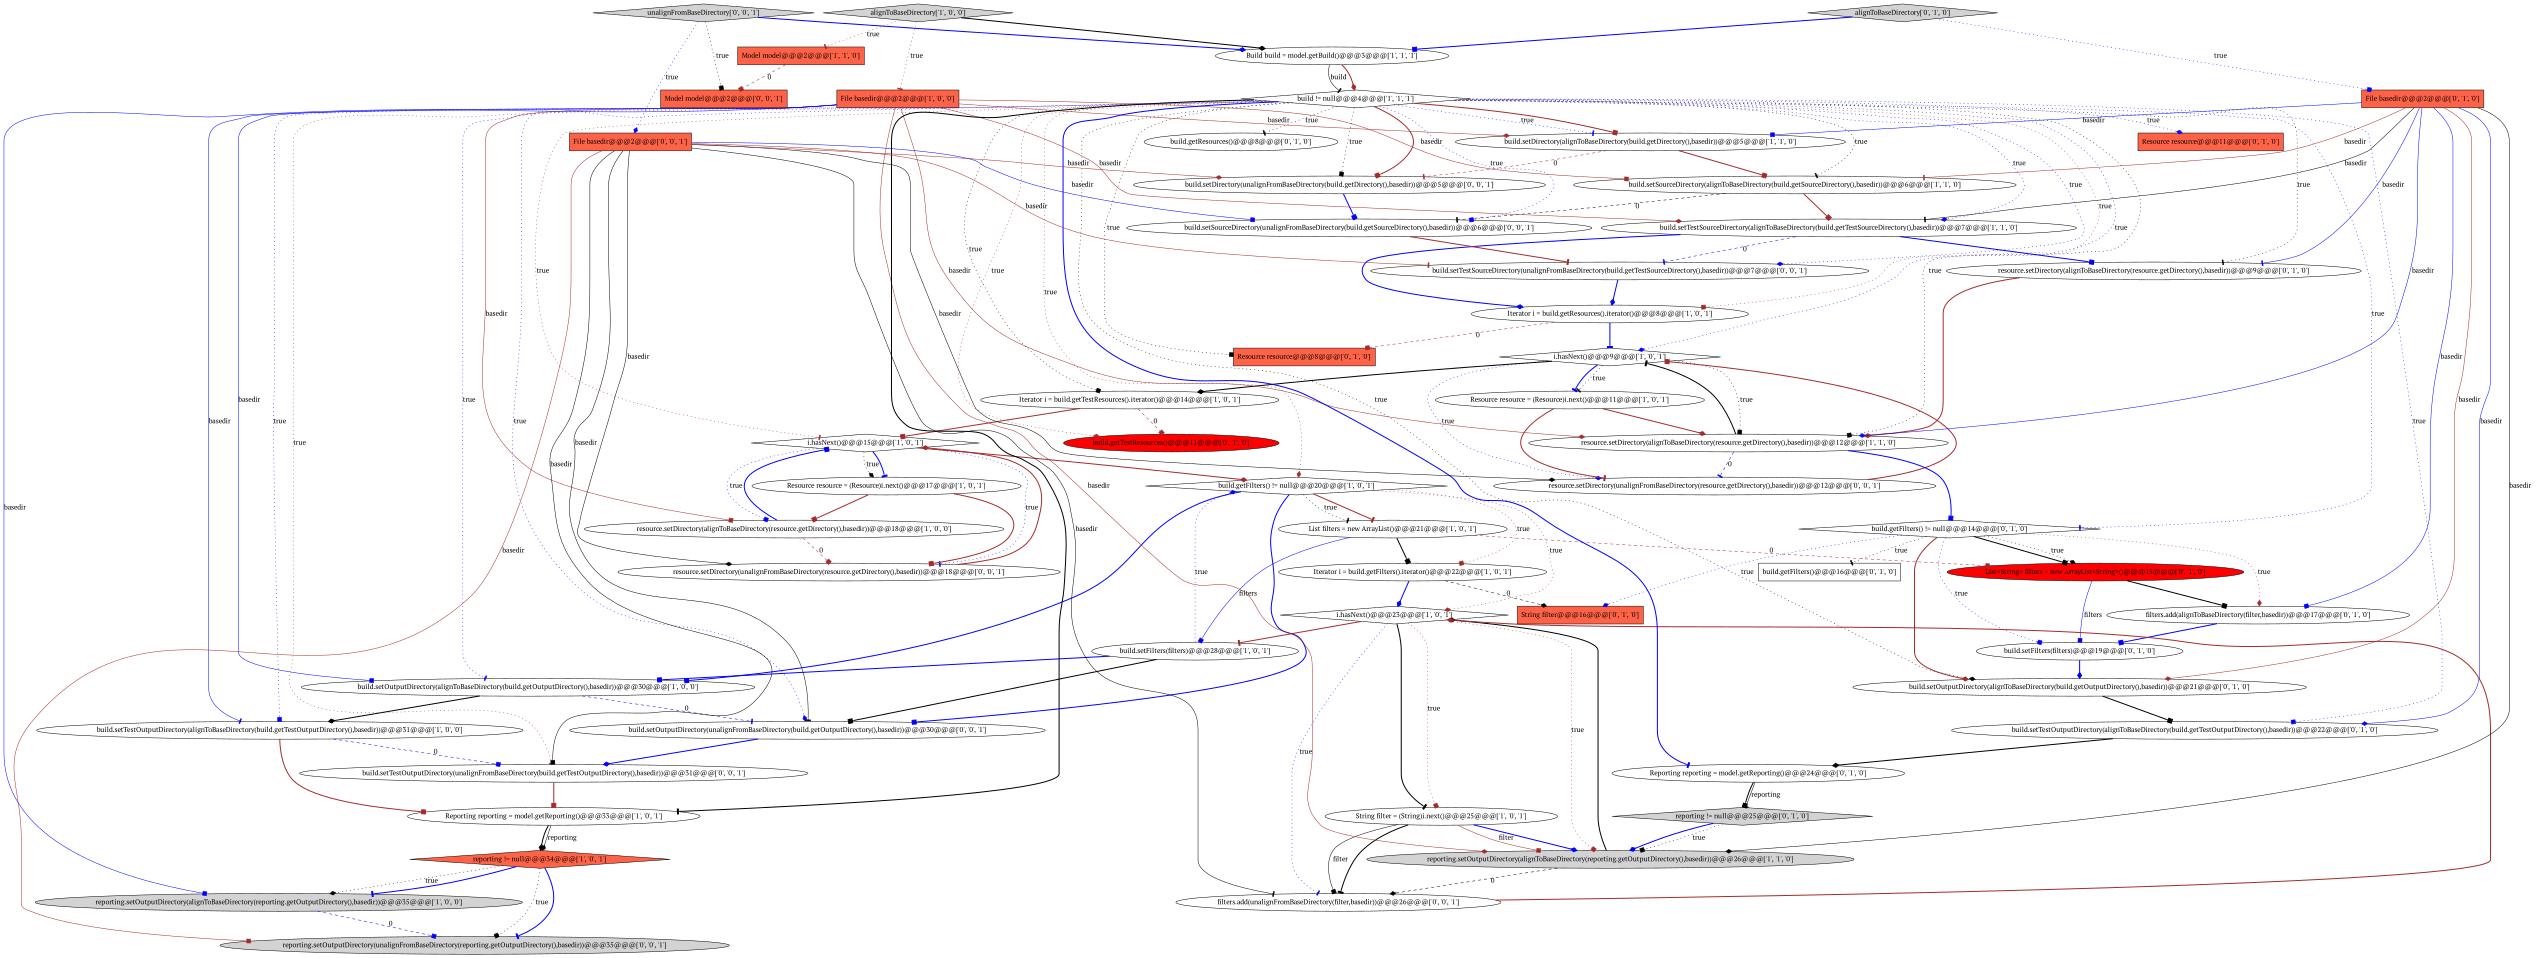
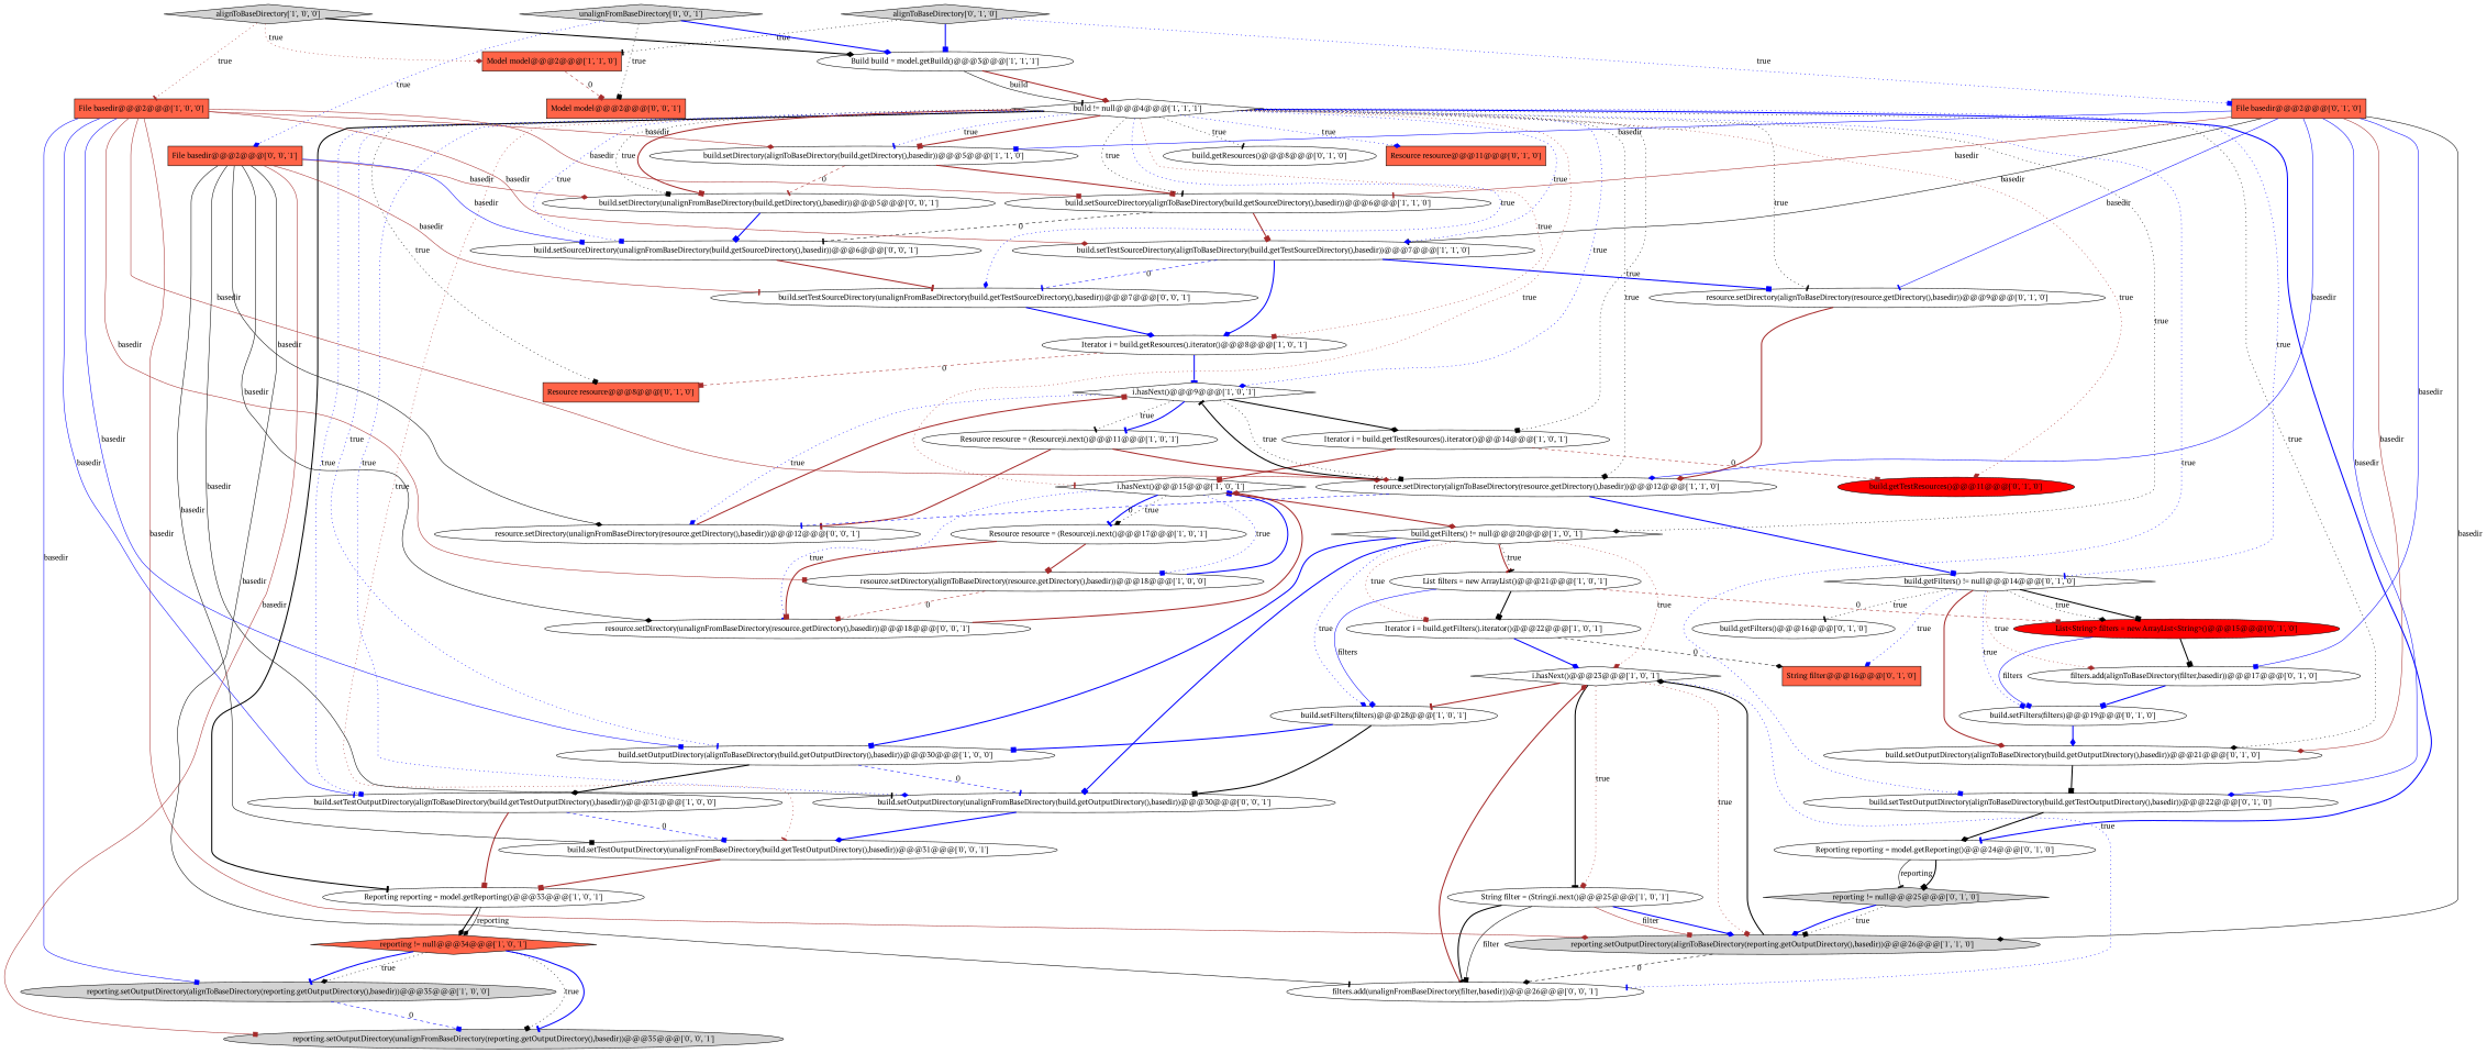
  digraph {
    fontname="PT Serif"
    node [fillcolor=white fontname="PT Serif" shape=ellipse style=filled]
    edge [arrowhead=box color=blue fontname="PT Serif" style=bold]
    n1 [label="build.getResources()@@@8@@@['0', '1', '0']"]
    n2 [label="resource.setDirectory(alignToBaseDirectory(resource.getDirectory(),basedir))@@@18@@@['1', '0', '0']"]
    n3 [label="i.hasNext()@@@15@@@['1', '0', '1']" shape=diamond]
    n4 [label="resource.setDirectory(unalignFromBaseDirectory(resource.getDirectory(),basedir))@@@18@@@['0', '0', '1']"]
    n5 [label="Resource resource = (Resource)i.next()@@@17@@@['1', '0', '1']"]
    n6 [label="build.getFilters() != null@@@20@@@['1', '0', '1']" shape=diamond]
    n7 [label="build.setTestOutputDirectory(alignToBaseDirectory(build.getTestOutputDirectory(),basedir))@@@22@@@['0', '1', '0']"]
    n8 [label="Reporting reporting = model.getReporting()@@@24@@@['0', '1', '0']"]
    n9 [fillcolor=lightgray label="reporting != null@@@25@@@['0', '1', '0']" shape=diamond]
    n10 [fillcolor=tomato label="reporting != null@@@34@@@['1', '0', '1']" shape=diamond]
    n11 [fillcolor=lightgray label="reporting.setOutputDirectory(unalignFromBaseDirectory(reporting.getOutputDirectory(),basedir))@@@35@@@['0', '0', '1']"]
    n12 [fillcolor=lightgray label="reporting.setOutputDirectory(alignToBaseDirectory(reporting.getOutputDirectory(),basedir))@@@35@@@['1', '0', '0']"]
    n13 [fillcolor=tomato label="Resource resource@@@11@@@['0', '1', '0']" shape=box]
    n14 [label="build.getFilters() != null@@@14@@@['0', '1', '0']" shape=diamond]
    n15 [label="build.setOutputDirectory(alignToBaseDirectory(build.getOutputDirectory(),basedir))@@@21@@@['0', '1', '0']"]
-   n16 [label="build.getFilters()@@@16@@@['0', '1', '0']" shape=box]
+   n16 [label="build.getFilters()@@@16@@@['0', '1', '0']"]
    n17 [label="build.setFilters(filters)@@@19@@@['0', '1', '0']"]
    n18 [fillcolor=red label="List<String> filters = new ArrayList<String>()@@@15@@@['0', '1', '0']"]
    n19 [fillcolor=tomato label="String filter@@@16@@@['0', '1', '0']" shape=box]
    n20 [label="filters.add(alignToBaseDirectory(filter,basedir))@@@17@@@['0', '1', '0']"]
    n21 [label="build.setOutputDirectory(unalignFromBaseDirectory(build.getOutputDirectory(),basedir))@@@30@@@['0', '0', '1']"]
    n22 [label="build.setOutputDirectory(alignToBaseDirectory(build.getOutputDirectory(),basedir))@@@30@@@['1', '0', '0']"]
    n23 [label="i.hasNext()@@@23@@@['1', '0', '1']" shape=diamond]
    n24 [label="build.setFilters(filters)@@@28@@@['1', '0', '1']"]
    n25 [label="Iterator i = build.getFilters().iterator()@@@22@@@['1', '0', '1']"]
    n26 [label="List filters = new ArrayList()@@@21@@@['1', '0', '1']"]
    n27 [label="build.setTestOutputDirectory(unalignFromBaseDirectory(build.getTestOutputDirectory(),basedir))@@@31@@@['0', '0', '1']"]
    n28 [label="Reporting reporting = model.getReporting()@@@33@@@['1', '0', '1']"]
    n29 [label="i.hasNext()@@@9@@@['1', '0', '1']" shape=diamond]
    n30 [label="Resource resource = (Resource)i.next()@@@11@@@['1', '0', '1']"]
    n31 [label="resource.setDirectory(unalignFromBaseDirectory(resource.getDirectory(),basedir))@@@12@@@['0', '0', '1']"]
    n32 [label="Iterator i = build.getTestResources().iterator()@@@14@@@['1', '0', '1']"]
    n33 [label="resource.setDirectory(alignToBaseDirectory(resource.getDirectory(),basedir))@@@12@@@['1', '1', '0']"]
    n34 [fillcolor=red label="build.getTestResources()@@@11@@@['0', '1', '0']"]
    n35 [label="build.setDirectory(alignToBaseDirectory(build.getDirectory(),basedir))@@@5@@@['1', '1', '0']"]
    n36 [label="build.setSourceDirectory(alignToBaseDirectory(build.getSourceDirectory(),basedir))@@@6@@@['1', '1', '0']"]
    n37 [label="build.setDirectory(unalignFromBaseDirectory(build.getDirectory(),basedir))@@@5@@@['0', '0', '1']"]
    n38 [label="build.setTestSourceDirectory(alignToBaseDirectory(build.getTestSourceDirectory(),basedir))@@@7@@@['1', '1', '0']"]
    n39 [label="build.setSourceDirectory(unalignFromBaseDirectory(build.getSourceDirectory(),basedir))@@@6@@@['0', '0', '1']"]
    n40 [label="resource.setDirectory(alignToBaseDirectory(resource.getDirectory(),basedir))@@@9@@@['0', '1', '0']"]
    n41 [label="build.setTestSourceDirectory(unalignFromBaseDirectory(build.getTestSourceDirectory(),basedir))@@@7@@@['0', '0', '1']"]
    n42 [label="Iterator i = build.getResources().iterator()@@@8@@@['1', '0', '1']"]
    n43 [fillcolor=lightgray label="reporting.setOutputDirectory(alignToBaseDirectory(reporting.getOutputDirectory(),basedir))@@@26@@@['1', '1', '0']"]
    n44 [label="build.setTestOutputDirectory(alignToBaseDirectory(build.getTestOutputDirectory(),basedir))@@@31@@@['1', '0', '0']"]
    n45 [label="String filter = (String)i.next()@@@25@@@['1', '0', '1']"]
    n46 [label="filters.add(unalignFromBaseDirectory(filter,basedir))@@@26@@@['0', '0', '1']"]
    n47 [fillcolor=tomato label="File basedir@@@2@@@['1', '0', '0']" shape=box]
    n48 [fillcolor=lightgray label="alignToBaseDirectory['0', '1', '0']" shape=diamond]
    n49 [fillcolor=tomato label="Model model@@@2@@@['1', '1', '0']" shape=box]
    n50 [fillcolor=tomato label="File basedir@@@2@@@['0', '1', '0']" shape=box]
    n51 [label="Build build = model.getBuild()@@@3@@@['1', '1', '1']"]
    n52 [fillcolor=tomato label="Model model@@@2@@@['0', '0', '1']" shape=box]
    n53 [label="build != null@@@4@@@['1', '1', '1']" shape=diamond]
    n54 [fillcolor=tomato label="Resource resource@@@8@@@['0', '1', '0']" shape=box]
    n55 [fillcolor=tomato label="File basedir@@@2@@@['0', '0', '1']" shape=box]
    n56 [fillcolor=lightgray label="unalignFromBaseDirectory['0', '0', '1']" shape=diamond]
    n57 [fillcolor=lightgray label="alignToBaseDirectory['1', '0', '0']" shape=diamond]
    n2 -> n3
    n2 -> n4 [color=brown label=0 style=dashed]
    n3 -> n2 [label=true style=dotted]
    n3 -> n4 [arrowhead=tee label=true style=dotted]
    n3 -> n5 [arrowhead=diamond color=black label=true style=dotted]
    n3 -> n5 [arrowhead=tee]
    n3 -> n6 [arrowhead=diamond color=brown]
    n4 -> n3 [arrowhead=diamond color=brown]
    n5 -> n2 [color=brown]
    n5 -> n4 [color=brown]
    n6 -> n21
    n6 -> n22
    n6 -> n23 [arrowhead=diamond color=brown label=true style=dotted]
-   n24 -> n6 [arrowhead=diamond label=true style=dotted]
+   n6 -> n24 [arrowhead=diamond label=true style=dotted]
    n6 -> n25 [color=brown label=true style=dotted]
    n6 -> n26 [arrowhead=tee color=brown]
    n6 -> n26 [arrowhead=tee color=black label=true style=dotted]
    n7 -> n8 [arrowhead=diamond color=black]
    n8 -> n9 [arrowhead=tee color=black label=reporting style=solid]
    n8 -> n9 [color=black]
    n9 -> n43 [arrowhead=diamond]
    n9 -> n43 [color=black label=true style=dotted]
    n10 -> n11 [color=black label=true style=dotted]
    n10 -> n11 [arrowhead=tee]
    n10 -> n12 [arrowhead=diamond color=black label=true style=dotted]
    n10 -> n12 [arrowhead=tee]
    n12 -> n11 [label=0 style=dashed]
    n14 -> n15 [arrowhead=diamond color=brown]
    n14 -> n16 [arrowhead=tee color=black label=true style=dotted]
    n14 -> n17 [label=true style=dotted]
    n14 -> n18 [color=black]
    n14 -> n18 [arrowhead=diamond color=black label=true style=dotted]
    n14 -> n19 [arrowhead=diamond label=true style=dotted]
    n14 -> n20 [arrowhead=diamond color=brown label=true style=dotted]
    n15 -> n7 [color=black]
    n17 -> n15 [arrowhead=diamond]
    n18 -> n17 [label=filters style=solid]
    n18 -> n20 [color=black]
    n20 -> n17
    n21 -> n27 [arrowhead=diamond]
    n22 -> n21 [arrowhead=tee label=0 style=dashed]
    n22 -> n44 [arrowhead=diamond color=black]
    n23 -> n24 [arrowhead=tee color=brown]
    n23 -> n43 [color=brown label=true style=dotted]
    n23 -> n45 [arrowhead=tee color=black]
    n23 -> n45 [color=brown label=true style=dotted]
    n23 -> n46 [arrowhead=tee label=true style=dotted]
    n24 -> n21 [color=black]
    n24 -> n22
    n25 -> n19 [arrowhead=diamond color=black label=0 style=dashed]
    n25 -> n23 [arrowhead=diamond]
    n26 -> n18 [color=brown label=0 style=dashed]
    n26 -> n24 [label=filters style=solid]
    n26 -> n25 [color=black]
    n27 -> n28 [color=brown]
    n28 -> n10 [arrowhead=diamond color=black]
    n28 -> n10 [arrowhead=diamond color=black label=reporting style=solid]
    n29 -> n30 [arrowhead=tee color=black label=true style=dotted]
    n29 -> n30 [arrowhead=tee]
    n29 -> n31 [arrowhead=diamond label=true style=dotted]
    n29 -> n32 [arrowhead=diamond color=black]
    n29 -> n33 [color=black label=true style=dotted]
    n30 -> n31 [arrowhead=tee color=brown]
    n30 -> n33 [arrowhead=diamond color=brown]
    n31 -> n29 [color=brown]
    n32 -> n3 [color=brown]
    n32 -> n34 [color=brown label=0 style=dashed]
    n33 -> n14
    n33 -> n29 [arrowhead=tee color=black]
    n33 -> n31 [arrowhead=tee label=0 style=dashed]
    n35 -> n36 [color=brown]
    n35 -> n37 [arrowhead=tee color=brown label=0 style=dashed]
    n36 -> n38 [color=brown]
    n36 -> n39 [arrowhead=tee color=black label=0 style=dashed]
    n37 -> n39
    n38 -> n40
    n38 -> n41 [arrowhead=tee label=0 style=dashed]
    n38 -> n42 [arrowhead=diamond]
    n39 -> n41 [arrowhead=tee color=brown]
    n40 -> n33 [arrowhead=diamond color=brown]
    n41 -> n42 [arrowhead=diamond]
    n42 -> n29 [arrowhead=tee]
    n42 -> n54 [color=brown label=0 style=dashed]
    n43 -> n23 [arrowhead=diamond color=black]
    n43 -> n46 [arrowhead=diamond color=black label=0 style=dashed]
    n44 -> n27 [label=0 style=dashed]
    n44 -> n28 [color=brown]
    n45 -> n43 [arrowhead=diamond]
    n45 -> n43 [color=brown label=filter style=solid]
    n45 -> n46 [arrowhead=tee color=black]
    n45 -> n46 [color=black label=filter style=solid]
    n46 -> n23 [arrowhead=diamond color=brown]
    n47 -> n2 [color=brown label=basedir style=solid]
    n47 -> n12 [label=basedir style=solid]
    n47 -> n22 [label=basedir style=solid]
    n47 -> n33 [arrowhead=diamond color=brown label=basedir style=solid]
    n47 -> n35 [arrowhead=diamond color=brown label=basedir style=solid]
    n47 -> n36 [color=brown label=basedir style=solid]
    n47 -> n38 [arrowhead=diamond color=brown label=basedir style=solid]
    n47 -> n43 [arrowhead=diamond color=brown label=basedir style=solid]
    n47 -> n44 [arrowhead=tee label=basedir style=solid]
+   n48 -> n49 [arrowhead=tee color=black label=true style=dotted]
    n48 -> n50 [label=true style=dotted]
    n48 -> n51
    n49 -> n52 [color=brown label=0 style=dashed]
    n50 -> n7 [arrowhead=diamond label=basedir style=solid]
    n50 -> n15 [arrowhead=diamond color=brown label=basedir style=solid]
    n50 -> n20 [label=basedir style=solid]
    n50 -> n33 [arrowhead=diamond label=basedir style=solid]
    n50 -> n35 [label=basedir style=solid]
    n50 -> n36 [arrowhead=tee color=brown label=basedir style=solid]
    n50 -> n38 [arrowhead=tee color=black label=basedir style=solid]
    n50 -> n40 [arrowhead=tee label=basedir style=solid]
    n50 -> n43 [arrowhead=diamond color=black label=basedir style=solid]
    n51 -> n53 [arrowhead=diamond color=brown]
    n51 -> n53 [arrowhead=tee color=black label=build style=solid]
    n53 -> n1 [arrowhead=tee color=black label=true style=dotted]
    n53 -> n3 [arrowhead=tee color=brown label=true style=dotted]
-   n53 -> n6 [arrowhead=diamond color=brown label=true style=dotted]
+   n53 -> n6 [arrowhead=diamond color=black label=true style=dotted]
    n53 -> n7 [label=true style=dotted]
    n53 -> n8 [arrowhead=tee]
    n53 -> n13 [arrowhead=diamond label=true style=dotted]
    n53 -> n14 [arrowhead=tee label=true style=dotted]
    n53 -> n15 [arrowhead=diamond color=black label=true style=dotted]
    n53 -> n21 [arrowhead=diamond label=true style=dotted]
    n53 -> n22 [arrowhead=tee label=true style=dotted]
    n53 -> n27 [arrowhead=tee color=brown label=true style=dotted]
    n53 -> n28 [arrowhead=tee color=black]
    n53 -> n29 [arrowhead=diamond label=true style=dotted]
    n53 -> n32 [color=black label=true style=dotted]
    n53 -> n33 [color=black label=true style=dotted]
    n53 -> n34 [arrowhead=diamond color=brown label=true style=dotted]
    n53 -> n35 [arrowhead=tee label=true style=dotted]
    n53 -> n35 [color=brown]
    n53 -> n36 [arrowhead=tee color=black label=true style=dotted]
    n53 -> n37 [color=brown]
    n53 -> n37 [color=black label=true style=dotted]
    n53 -> n38 [arrowhead=diamond label=true style=dotted]
    n53 -> n39 [label=true style=dotted]
    n53 -> n40 [arrowhead=tee color=black label=true style=dotted]
    n53 -> n41 [arrowhead=diamond label=true style=dotted]
    n53 -> n42 [color=brown label=true style=dotted]
    n53 -> n44 [label=true style=dotted]
    n53 -> n54 [color=black label=true style=dotted]
    n55 -> n4 [arrowhead=diamond color=black label=basedir style=solid]
    n55 -> n11 [color=brown label=basedir style=solid]
    n55 -> n21 [arrowhead=tee color=black label=basedir style=solid]
    n55 -> n27 [color=black label=basedir style=solid]
    n55 -> n31 [arrowhead=diamond color=black label=basedir style=solid]
    n55 -> n37 [arrowhead=diamond color=brown label=basedir style=solid]
    n55 -> n39 [label=basedir style=solid]
    n55 -> n41 [arrowhead=tee color=brown label=basedir style=solid]
    n55 -> n46 [arrowhead=tee color=black label=basedir style=solid]
    n56 -> n51 [arrowhead=diamond]
    n56 -> n52 [color=black label=true style=dotted]
    n56 -> n55 [arrowhead=diamond label=true style=dotted]
    n57 -> n47 [arrowhead=tee color=brown label=true style=dotted]
-   n57 -> n49 [arrowhead=tee color=brown label=true style=dotted]
+   n57 -> n49 [arrowhead=diamond color=brown label=true style=dotted]
    n57 -> n51 [arrowhead=diamond color=black]
  }
